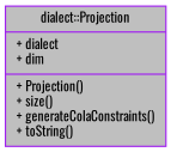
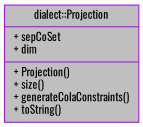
  digraph {
    fontname=Oswald
-   n1 [color=purple fillcolor=grey75 fontcolor=black fontname=Oswald fontsize=10 height=0.2 label="{dialect::Projection\n|+ dialect\l+ dim\l|+ Projection()\l+ size()\l+ generateColaConstraints()\l+ toString()\l}" shape=record style=filled width=0.4]
+   n1 [color=purple fillcolor=grey75 fontcolor=black fontname=Oswald fontsize=10 height=0.2 label="{dialect::Projection\n|+ sepCoSet\l+ dim\l|+ Projection()\l+ size()\l+ generateColaConstraints()\l+ toString()\l}" shape=record style=filled width=0.4]
  }
